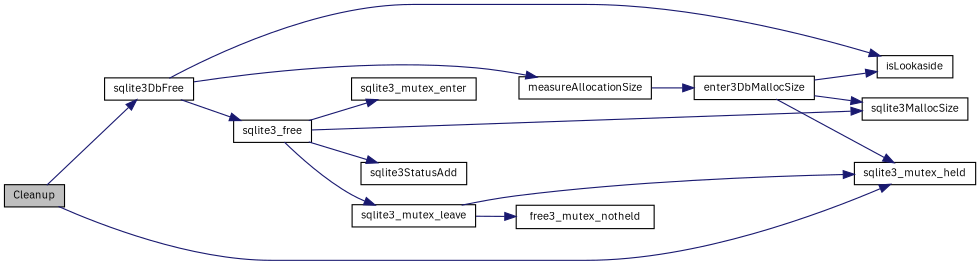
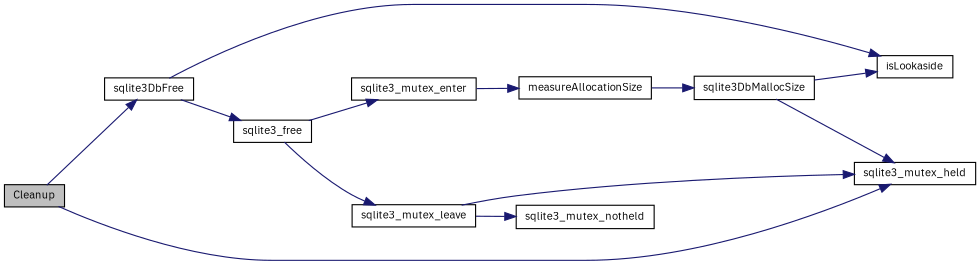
  digraph {
    fontname="IBM Plex Sans"
    rankdir=LR
    node [color=black fillcolor=white fontname="IBM Plex Sans" fontsize=10 shape=record style=filled]
    edge [color=midnightblue fontname="IBM Plex Sans" fontsize=10 labelfontname=FreeSans labelfontsize=10 style=solid]
    n1 [fillcolor=grey75 fontcolor=black height=0.2 label=Cleanup width=0.4]
    n2 [height=0.2 label=sqlite3DbFree width=0.4]
    n3 [height=0.2 label=sqlite3_mutex_held width=0.4]
    n4 [height=0.2 label=measureAllocationSize width=0.4]
    n5 [height=0.2 label=isLookaside width=0.4]
    n6 [height=0.2 label=sqlite3_free width=0.4]
-   n7 [height=0.2 label=enter3DbMallocSize width=0.4]
-   n8 [height=0.2 label=sqlite3MallocSize width=0.4]
+   n7 [height=0.2 label=sqlite3DbMallocSize width=0.4]
    n9 [height=0.2 label=sqlite3_mutex_enter width=0.4]
-   n10 [height=0.2 label=sqlite3StatusAdd width=0.4]
    n11 [height=0.2 label=sqlite3_mutex_leave width=0.4]
-   n12 [height=0.2 label=free3_mutex_notheld width=0.4]
+   n12 [height=0.2 label=sqlite3_mutex_notheld width=0.4]
    n1 -> n2
    n1 -> n3
-   n2 -> n4
+   n9 -> n4
    n2 -> n5
    n2 -> n6
    n4 -> n7
-   n6 -> n8
    n6 -> n9
-   n6 -> n10
    n6 -> n11
    n7 -> n3
    n7 -> n5
-   n7 -> n8
    n11 -> n3
    n11 -> n12
  }
